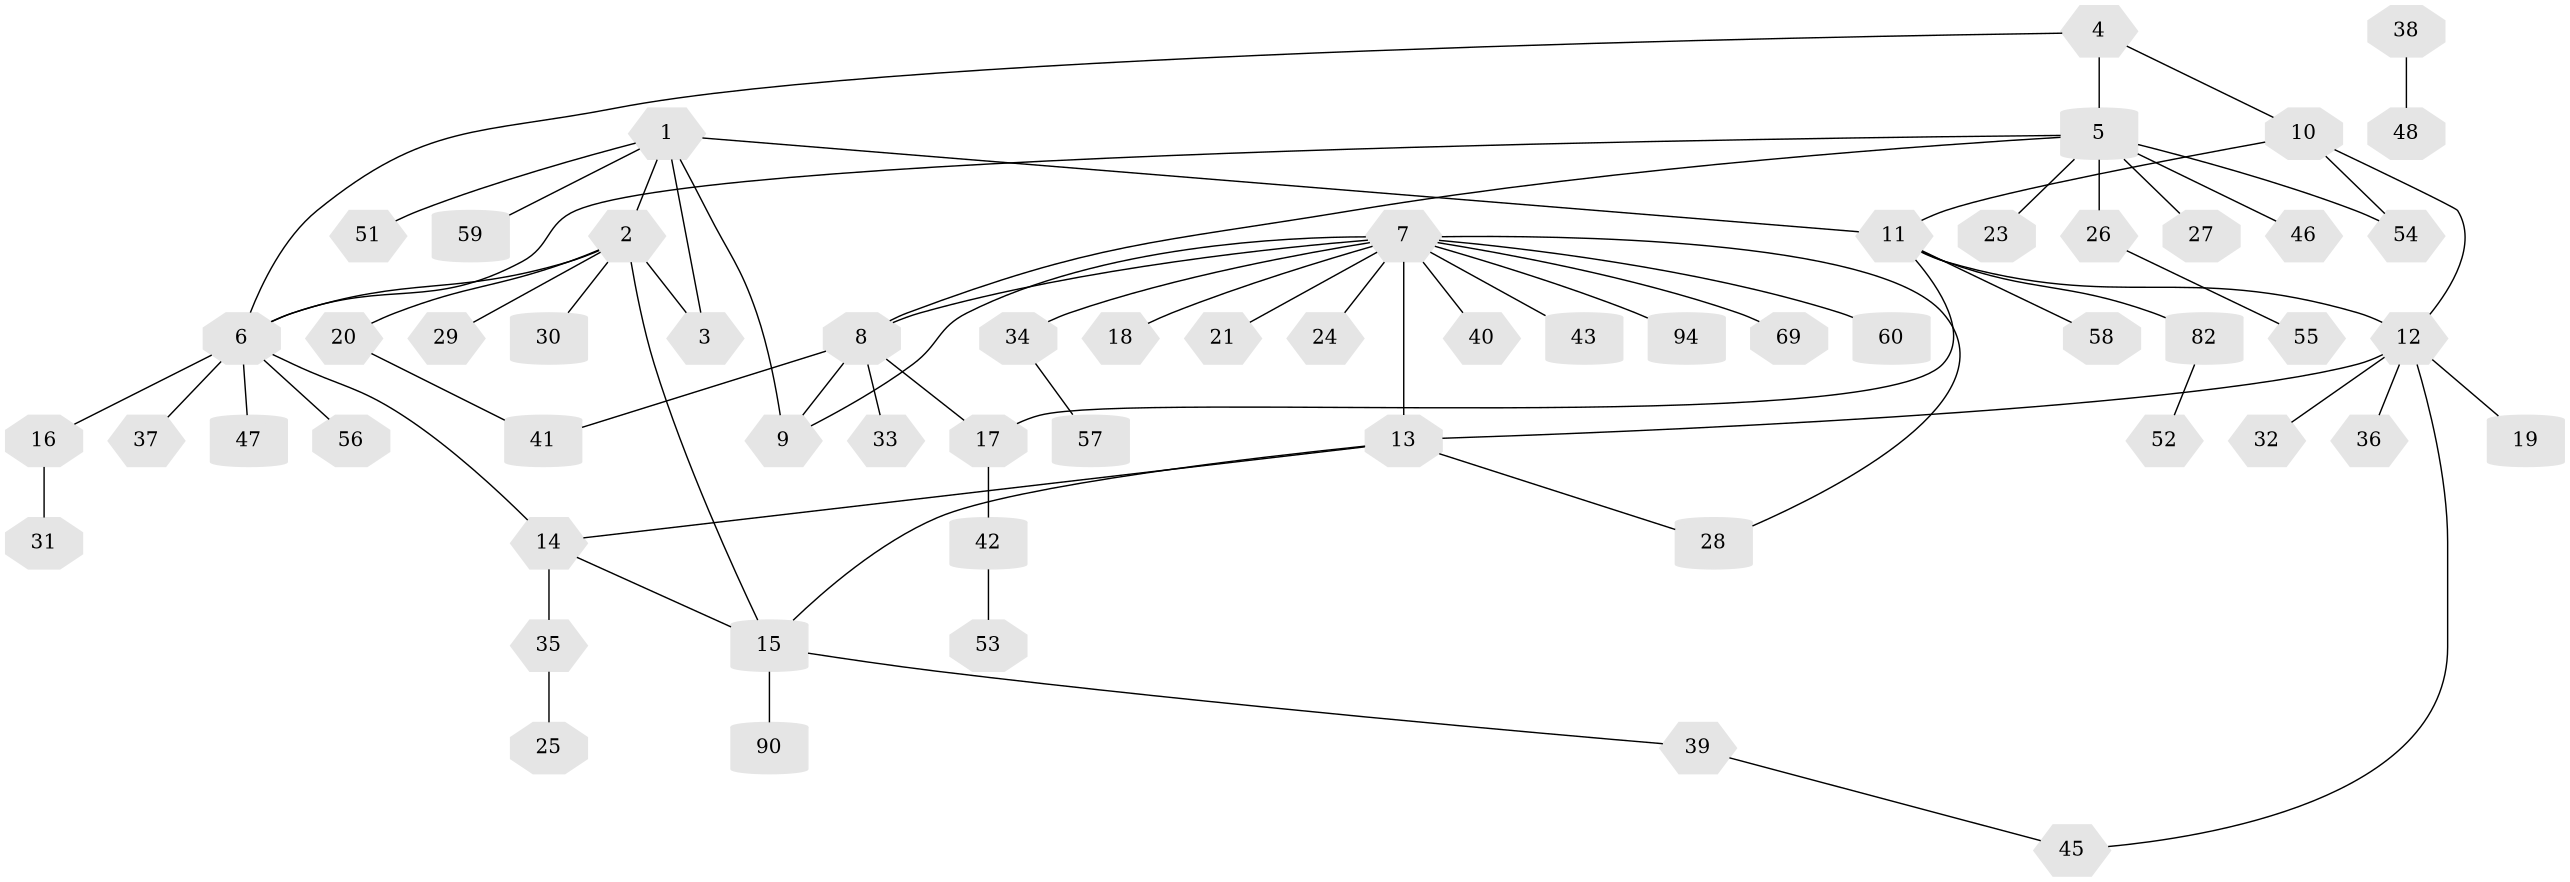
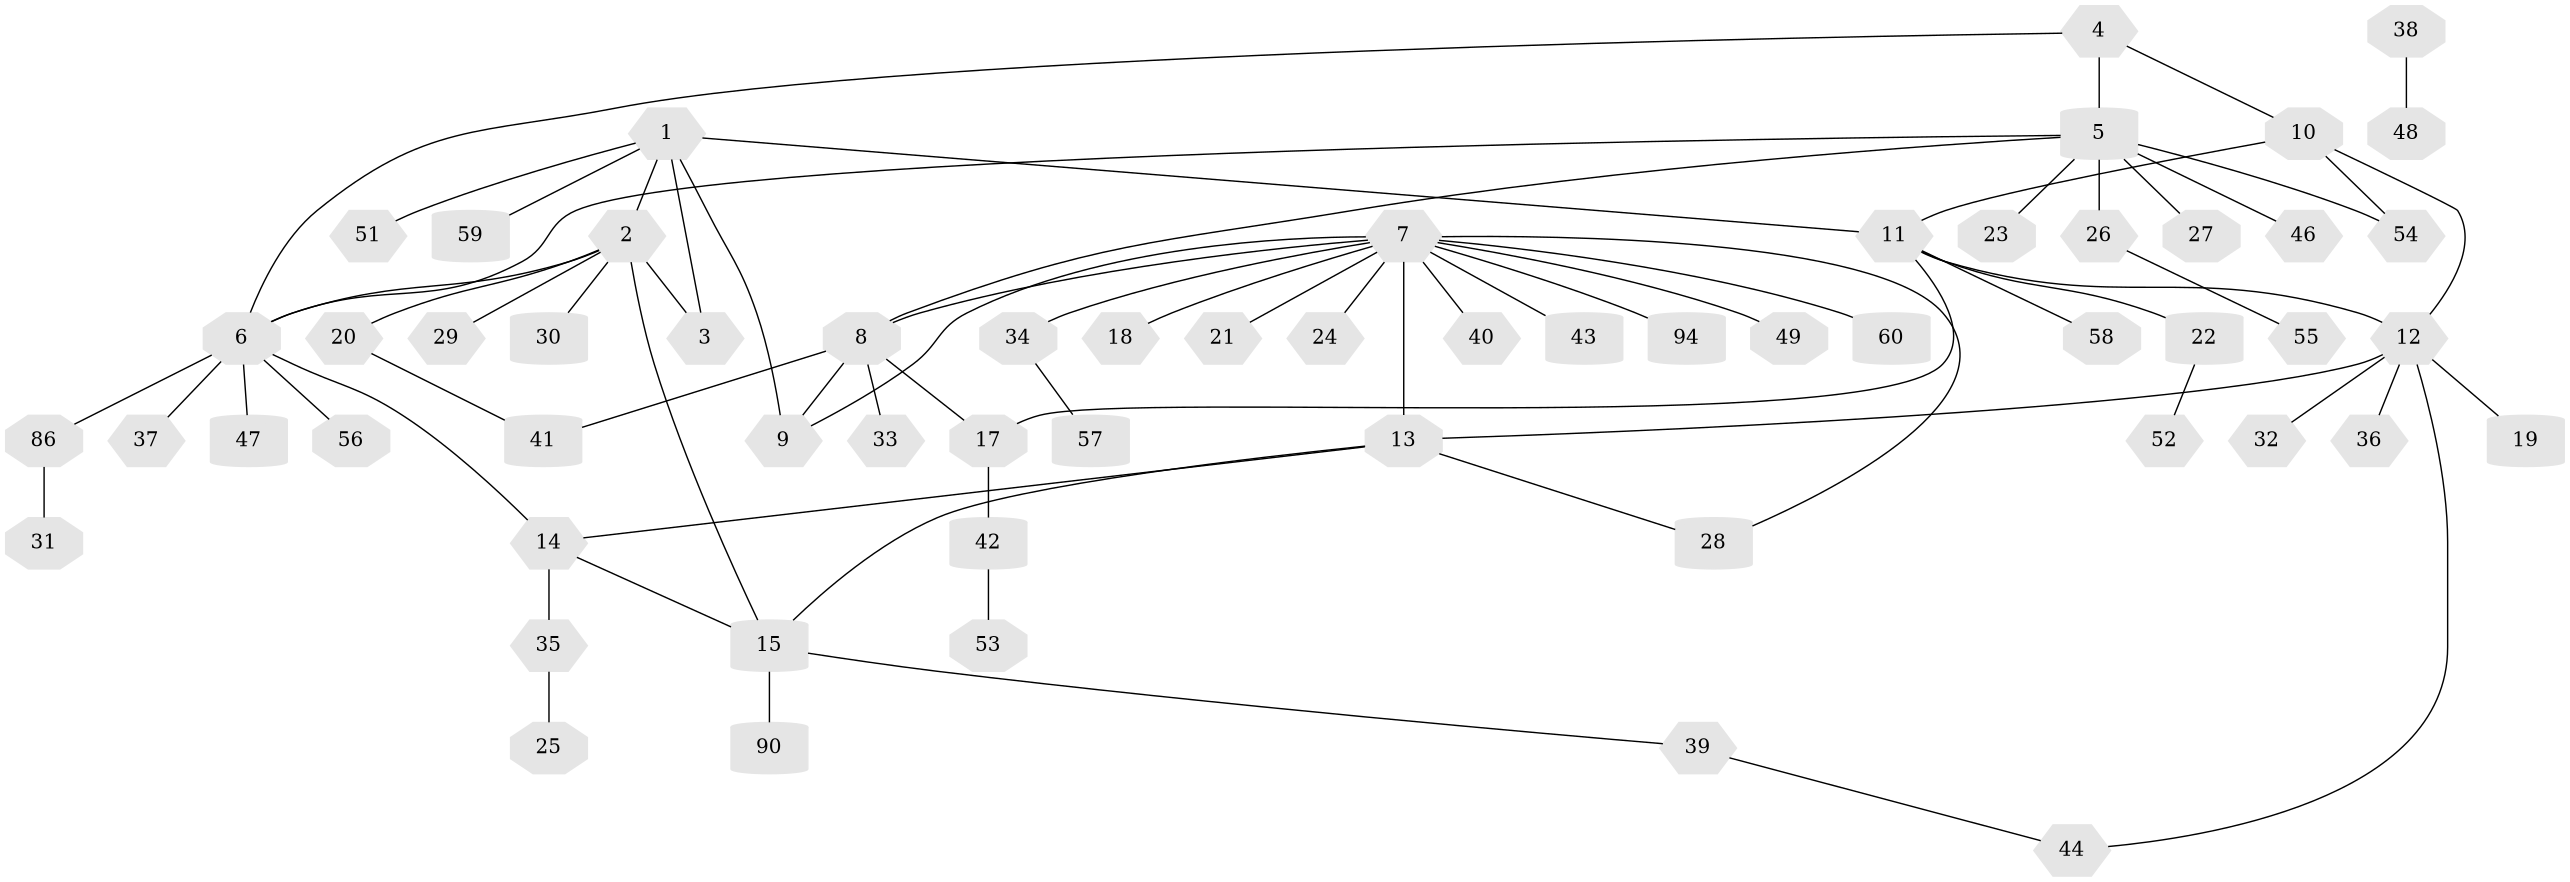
  graph {
    node [color=gray90 shape=hexagon style=filled]
    1
    2
    3
    9
    11
    51
    59 [shape=cylinder]
    15 [shape=cylinder]
    6 [shape=octagon]
    20
    29
    30 [shape=cylinder]
    12
    17 [shape=octagon]
    58 [shape=octagon]
-   22 [shape=cylinder label=82]
+   22 [shape=cylinder]
    39
    n18 [label=90 shape=cylinder]
    14
-   16 [shape=octagon]
+   16 [shape=octagon label=86]
    37
    47 [shape=cylinder]
    56 [shape=octagon]
    41 [shape=cylinder]
    4
    5 [shape=cylinder]
    10 [shape=octagon]
    8 [shape=octagon]
    23 [shape=octagon]
    26
    27 [shape=octagon]
    46
    54
    33
    55
    35
    31 [shape=octagon]
    7
    13 [shape=octagon]
    18
    21
    24
    34 [shape=octagon]
    40
    43 [shape=cylinder]
    n46 [label=94 shape=cylinder]
-   49 [shape=octagon label=69]
+   49 [shape=octagon]
    60 [shape=cylinder]
    28 [shape=cylinder]
    57 [shape=cylinder]
    38 [shape=octagon]
    48 [shape=octagon]
    19 [shape=cylinder]
    32
    36
-   45
+   45 [label=44]
    42 [shape=cylinder]
    52
    25 [shape=octagon]
    53 [shape=octagon]
    1 -- 2
    1 -- 3
    1 -- 9
    1 -- 11
    1 -- 51
    1 -- 59
    2 -- 3
    2 -- 15
    2 -- 6
    2 -- 20
    2 -- 29
    2 -- 30
    11 -- 12
    11 -- 17
    11 -- 58
    11 -- 22
    15 -- 39
    15 -- n18
    6 -- 14
    6 -- 16
    6 -- 37
    6 -- 47
    6 -- 56
    20 -- 41
    12 -- 13
    12 -- 19
    12 -- 32
    12 -- 36
    12 -- 45
    17 -- 42
    22 -- 52
    39 -- 45
    14 -- 15
    14 -- 35
    16 -- 31
    4 -- 6
    4 -- 5
    4 -- 10
    5 -- 6
    5 -- 8
    5 -- 23
    5 -- 26
    5 -- 27
    5 -- 46
    5 -- 54
    10 -- 11
    10 -- 12
    10 -- 54
    8 -- 9
    8 -- 17
    8 -- 41
    8 -- 33
    26 -- 55
    35 -- 25
    7 -- 9
    7 -- 8
    7 -- 13
    7 -- 18
    7 -- 21
    7 -- 24
    7 -- 34
    7 -- 40
    7 -- 43
    7 -- n46
    7 -- 49
    7 -- 60
    7 -- 28
    13 -- 15
    13 -- 14
    13 -- 28
    34 -- 57
    38 -- 48
    42 -- 53
  }
